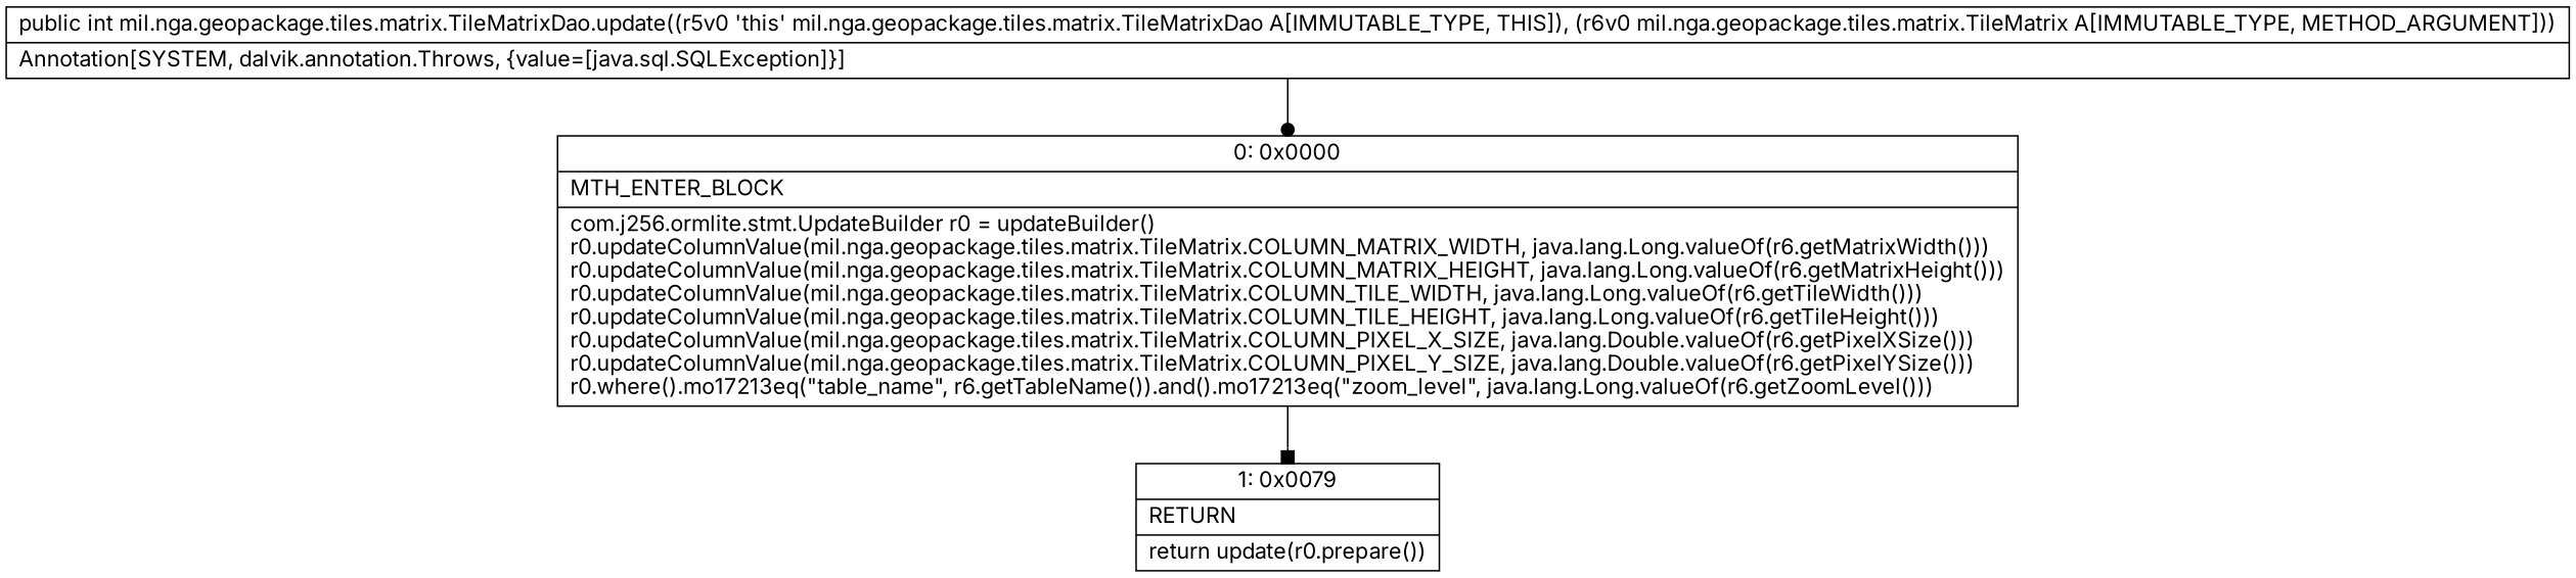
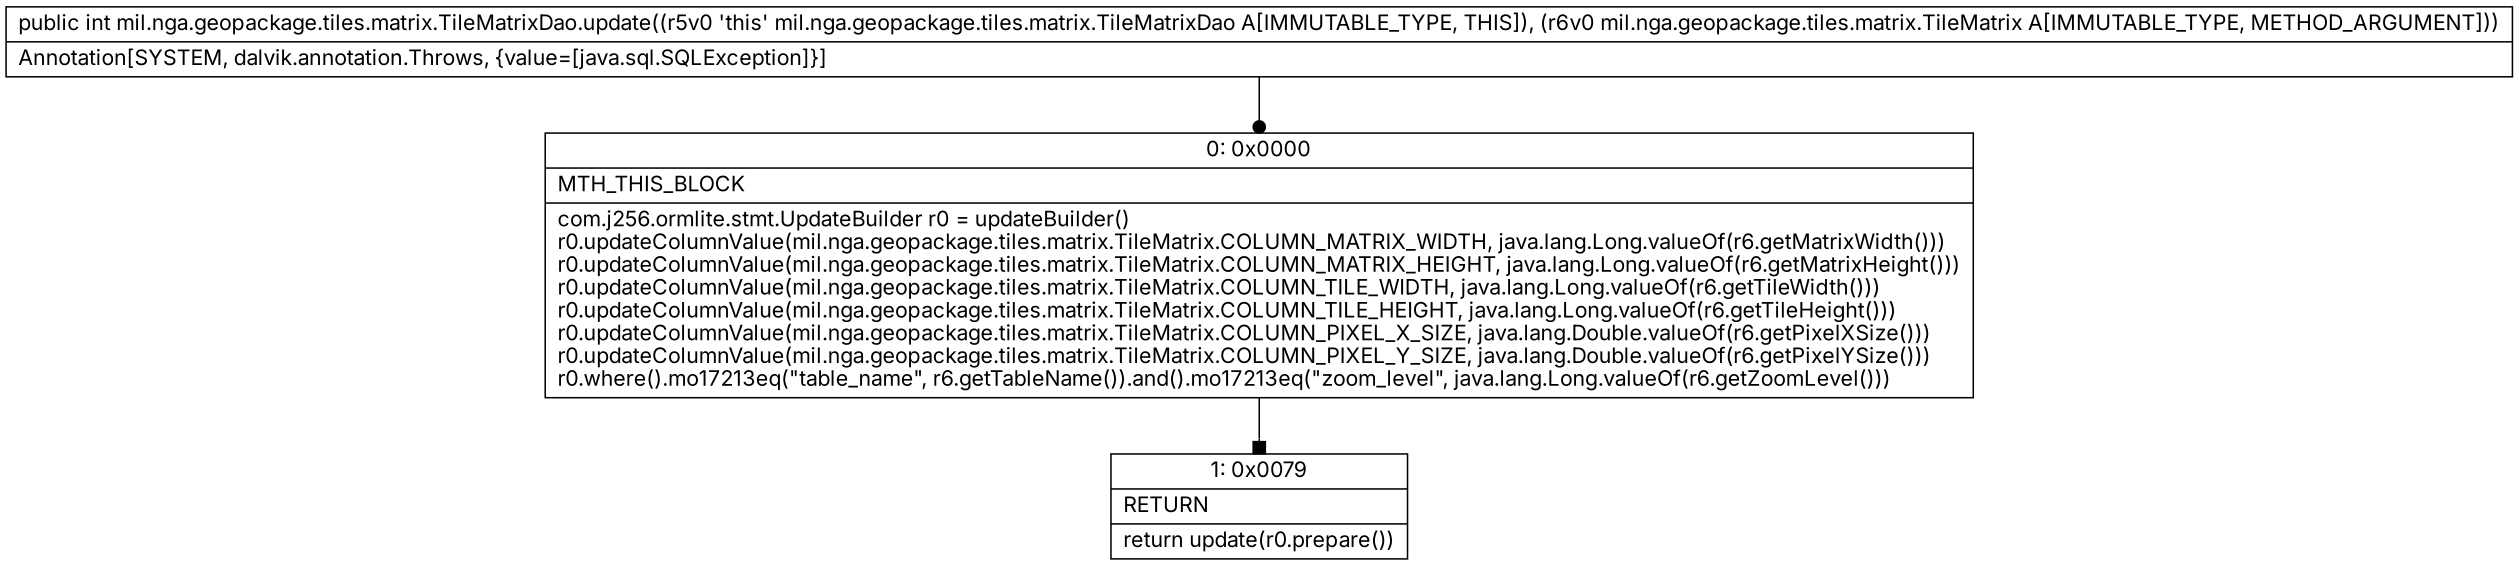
  digraph {
    fontname=Inter
    node [shape=record fontname=Inter]
    edge [fontname=Inter]
-   n1 [label="{0\:\ 0x0000|MTH_ENTER_BLOCK\l|com.j256.ormlite.stmt.UpdateBuilder r0 = updateBuilder()\lr0.updateColumnValue(mil.nga.geopackage.tiles.matrix.TileMatrix.COLUMN_MATRIX_WIDTH, java.lang.Long.valueOf(r6.getMatrixWidth()))\lr0.updateColumnValue(mil.nga.geopackage.tiles.matrix.TileMatrix.COLUMN_MATRIX_HEIGHT, java.lang.Long.valueOf(r6.getMatrixHeight()))\lr0.updateColumnValue(mil.nga.geopackage.tiles.matrix.TileMatrix.COLUMN_TILE_WIDTH, java.lang.Long.valueOf(r6.getTileWidth()))\lr0.updateColumnValue(mil.nga.geopackage.tiles.matrix.TileMatrix.COLUMN_TILE_HEIGHT, java.lang.Long.valueOf(r6.getTileHeight()))\lr0.updateColumnValue(mil.nga.geopackage.tiles.matrix.TileMatrix.COLUMN_PIXEL_X_SIZE, java.lang.Double.valueOf(r6.getPixelXSize()))\lr0.updateColumnValue(mil.nga.geopackage.tiles.matrix.TileMatrix.COLUMN_PIXEL_Y_SIZE, java.lang.Double.valueOf(r6.getPixelYSize()))\lr0.where().mo17213eq(\"table_name\", r6.getTableName()).and().mo17213eq(\"zoom_level\", java.lang.Long.valueOf(r6.getZoomLevel()))\l}"]
+   n1 [label="{0\:\ 0x0000|MTH_THIS_BLOCK\l|com.j256.ormlite.stmt.UpdateBuilder r0 = updateBuilder()\lr0.updateColumnValue(mil.nga.geopackage.tiles.matrix.TileMatrix.COLUMN_MATRIX_WIDTH, java.lang.Long.valueOf(r6.getMatrixWidth()))\lr0.updateColumnValue(mil.nga.geopackage.tiles.matrix.TileMatrix.COLUMN_MATRIX_HEIGHT, java.lang.Long.valueOf(r6.getMatrixHeight()))\lr0.updateColumnValue(mil.nga.geopackage.tiles.matrix.TileMatrix.COLUMN_TILE_WIDTH, java.lang.Long.valueOf(r6.getTileWidth()))\lr0.updateColumnValue(mil.nga.geopackage.tiles.matrix.TileMatrix.COLUMN_TILE_HEIGHT, java.lang.Long.valueOf(r6.getTileHeight()))\lr0.updateColumnValue(mil.nga.geopackage.tiles.matrix.TileMatrix.COLUMN_PIXEL_X_SIZE, java.lang.Double.valueOf(r6.getPixelXSize()))\lr0.updateColumnValue(mil.nga.geopackage.tiles.matrix.TileMatrix.COLUMN_PIXEL_Y_SIZE, java.lang.Double.valueOf(r6.getPixelYSize()))\lr0.where().mo17213eq(\"table_name\", r6.getTableName()).and().mo17213eq(\"zoom_level\", java.lang.Long.valueOf(r6.getZoomLevel()))\l}"]
    n2 [label="{1\:\ 0x0079|RETURN\l|return update(r0.prepare())\l}"]
    n3 [label="{public int mil.nga.geopackage.tiles.matrix.TileMatrixDao.update((r5v0 'this' mil.nga.geopackage.tiles.matrix.TileMatrixDao A[IMMUTABLE_TYPE, THIS]), (r6v0 mil.nga.geopackage.tiles.matrix.TileMatrix A[IMMUTABLE_TYPE, METHOD_ARGUMENT]))  | Annotation[SYSTEM, dalvik.annotation.Throws, \{value=[java.sql.SQLException]\}]\l}"]
    n1 -> n2 [arrowhead=box]
    n3 -> n1 [arrowhead=dot]
  }
